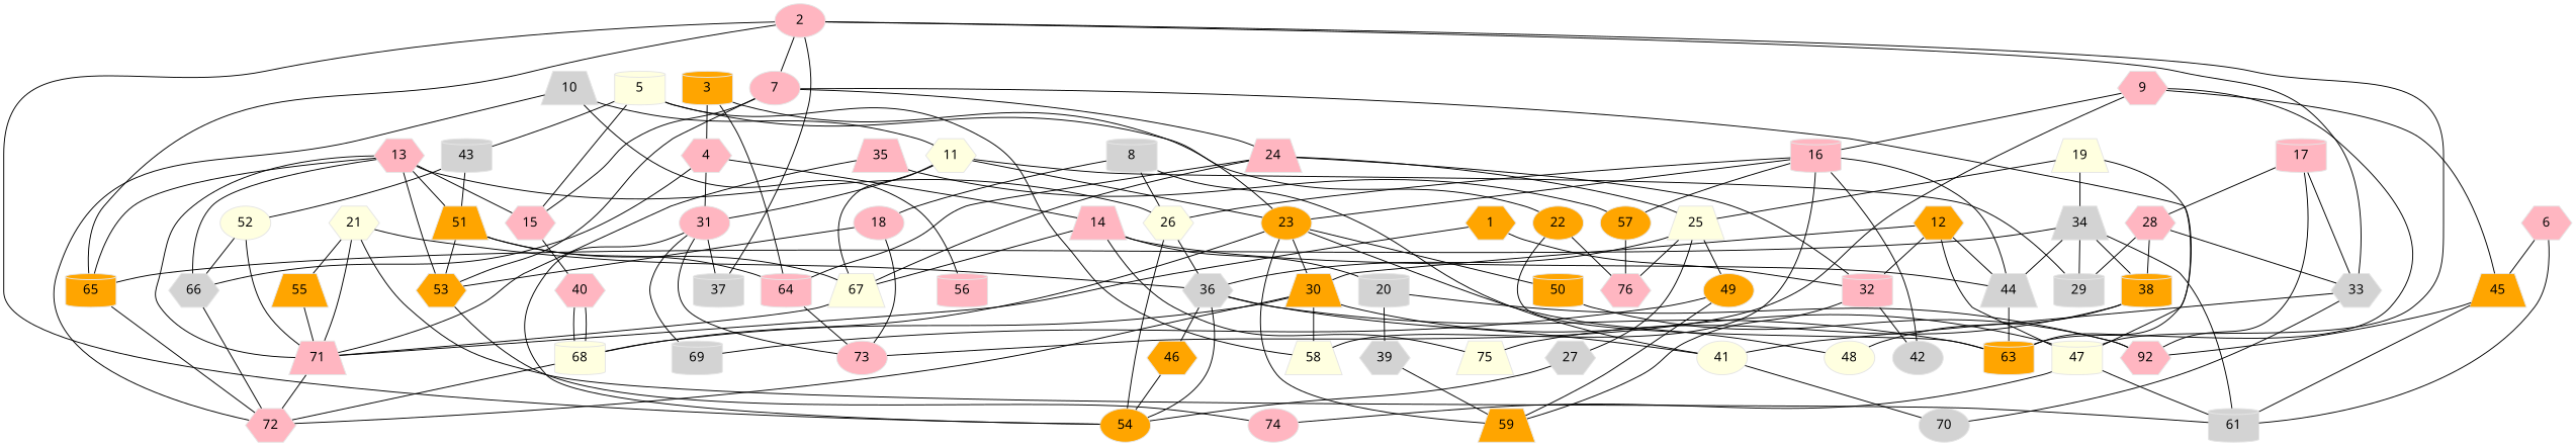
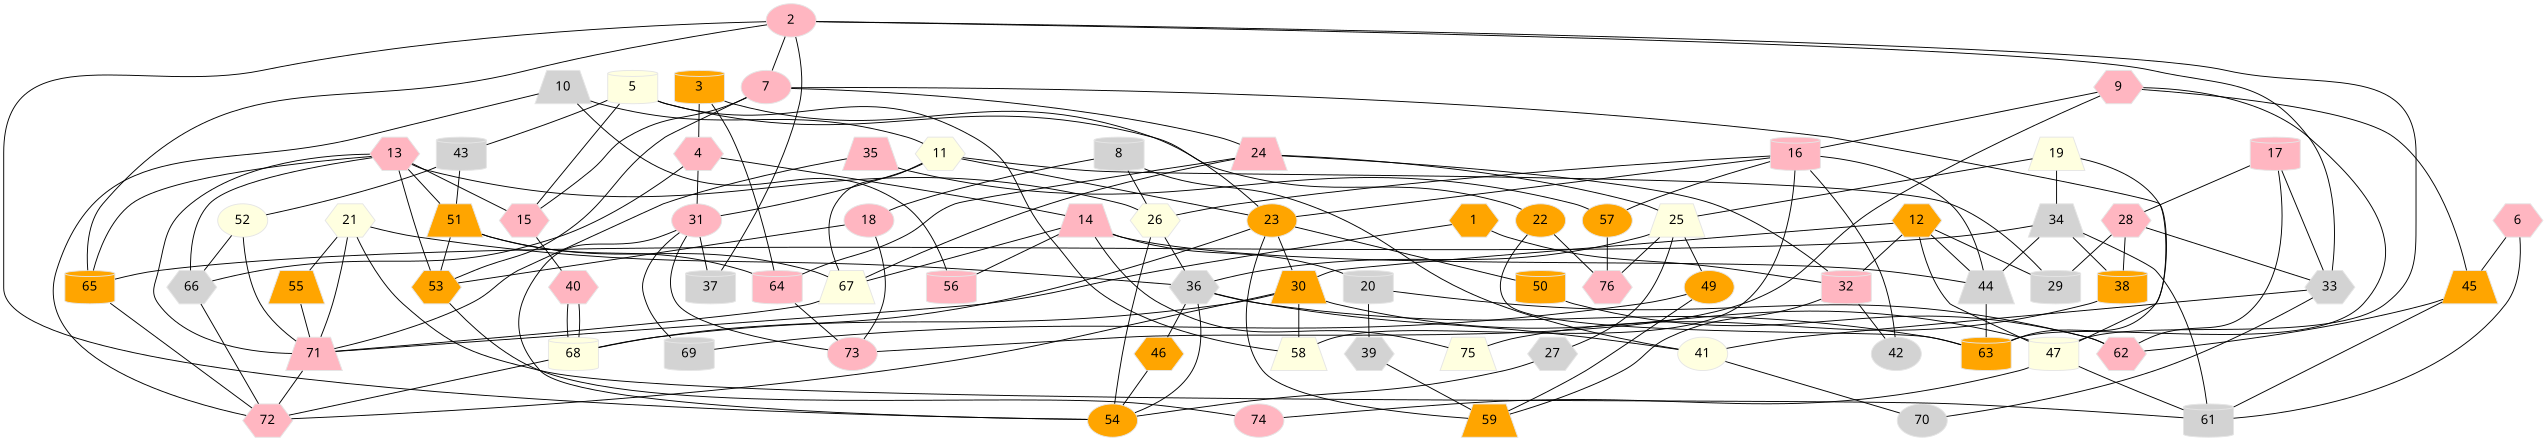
  graph {
    fontname="Noto Sans"
    node [color=gray90 fillcolor=lightpink fontname="Noto Sans" shape=hexagon style=filled]
    edge [fontname="Noto Sans"]
    1 [fillcolor=orange]
    32 [shape=cylinder]
    71 [shape=trapezium]
    42 [fillcolor=lightgrey shape=ellipse]
    59 [fillcolor=orange shape=trapezium]
    72
    2 [shape=ellipse]
    7 [shape=ellipse]
    33 [fillcolor=lightgrey]
    37 [fillcolor=lightgrey shape=cylinder]
    47 [fillcolor=lightyellow shape=cylinder]
    54 [fillcolor=orange shape=ellipse]
    65 [fillcolor=orange shape=cylinder]
    15
    24 [shape=trapezium]
    53 [fillcolor=orange]
    41 [fillcolor=lightyellow shape=ellipse]
    70 [fillcolor=lightgrey shape=ellipse]
    61 [fillcolor=lightgrey shape=cylinder]
    74 [shape=ellipse]
    3 [fillcolor=orange shape=cylinder]
    4
    23 [fillcolor=orange shape=ellipse]
    64 [shape=cylinder]
    14 [shape=trapezium]
    31 [shape=ellipse]
    66 [fillcolor=lightgrey]
    30 [fillcolor=orange shape=trapezium]
-   48 [fillcolor=lightyellow shape=ellipse]
    50 [fillcolor=orange shape=cylinder]
    68 [fillcolor=lightyellow shape=cylinder]
    73 [shape=ellipse]
    56 [shape=cylinder]
    67 [fillcolor=lightyellow shape=trapezium]
    44 [fillcolor=lightgrey shape=trapezium]
    20 [fillcolor=lightgrey shape=cylinder]
    75 [fillcolor=lightyellow shape=trapezium]
    69 [fillcolor=lightgrey shape=cylinder]
    5 [fillcolor=lightyellow shape=cylinder]
    22 [fillcolor=orange shape=ellipse]
    43 [fillcolor=lightgrey shape=cylinder]
    58 [fillcolor=lightyellow shape=trapezium]
    40
    63 [fillcolor=orange shape=cylinder]
    76
    51 [fillcolor=orange shape=trapezium]
    52 [fillcolor=lightyellow shape=ellipse]
    45 [fillcolor=orange shape=trapezium]
    6
-   62 [label=92]
+   62
    25 [fillcolor=lightyellow shape=trapezium]
    8 [fillcolor=lightgrey shape=cylinder]
    18 [shape=ellipse]
    26 [fillcolor=lightyellow]
    36 [fillcolor=lightgrey]
    9
    16 [shape=cylinder]
    57 [fillcolor=orange shape=ellipse]
    10 [fillcolor=lightgrey shape=trapezium]
    11 [fillcolor=lightyellow]
    29 [fillcolor=lightgrey shape=cylinder]
    12 [fillcolor=orange]
    13
    39 [fillcolor=lightgrey]
    17 [shape=cylinder]
    28
    38 [fillcolor=orange shape=cylinder]
    19 [fillcolor=lightyellow shape=trapezium]
    34 [fillcolor=lightgrey shape=trapezium]
    27 [fillcolor=lightgrey]
    49 [fillcolor=orange shape=ellipse]
    21 [fillcolor=lightyellow]
    55 [fillcolor=orange shape=trapezium]
    46 [fillcolor=orange]
    35 [shape=trapezium]
    1 -- 32
    1 -- 71
    32 -- 42
    32 -- 59
    71 -- 72
    2 -- 7
    2 -- 33
    2 -- 37
    2 -- 47
    2 -- 54
    2 -- 65
    7 -- 47
    7 -- 15
    7 -- 24
    7 -- 53
    33 -- 41
    33 -- 70
    47 -- 61
    47 -- 74
    65 -- 72
    15 -- 40
    24 -- 32
    24 -- 64
    24 -- 67
    24 -- 25
    53 -- 74
    41 -- 70
    3 -- 4
    3 -- 23
    3 -- 64
    4 -- 14
    4 -- 31
    4 -- 66
    23 -- 59
    23 -- 30
-   23 -- 48
    23 -- 50
    23 -- 68
    64 -- 73
+   14 -- 56
    14 -- 67
    14 -- 44
    14 -- 20
    14 -- 75
    31 -- 37
    31 -- 54
    31 -- 73
    31 -- 69
    66 -- 72
    30 -- 72
    30 -- 47
    30 -- 68
    30 -- 58
    50 -- 62
    68 -- 72
    67 -- 71
    44 -- 63
    20 -- 62
    20 -- 39
    5 -- 15
    5 -- 22
    5 -- 43
    5 -- 58
    22 -- 63
    22 -- 76
    43 -- 51
    43 -- 52
    40 -- 68
    40 -- 68
    51 -- 53
    51 -- 64
    51 -- 67
    52 -- 71
    52 -- 66
    45 -- 61
    45 -- 62
    6 -- 61
    6 -- 45
    25 -- 76
    25 -- 36
    25 -- 27
    25 -- 49
    8 -- 41
    8 -- 18
    8 -- 26
    18 -- 53
    18 -- 73
    26 -- 54
    26 -- 36
    36 -- 54
    36 -- 41
    36 -- 63
    36 -- 46
    9 -- 73
    9 -- 63
    9 -- 45
    9 -- 16
    16 -- 42
    16 -- 23
    16 -- 44
    16 -- 58
    16 -- 26
    16 -- 57
    57 -- 76
    10 -- 72
    10 -- 56
    10 -- 11
    11 -- 23
    11 -- 31
    11 -- 67
    11 -- 29
    12 -- 32
    12 -- 47
    12 -- 30
    12 -- 44
-   34 -- 29
+   12 -- 29
    13 -- 71
    13 -- 65
    13 -- 15
    13 -- 53
    13 -- 66
    13 -- 51
    13 -- 26
    39 -- 59
    17 -- 33
    17 -- 62
    17 -- 28
    28 -- 33
    28 -- 29
    28 -- 38
-   38 -- 48
    38 -- 75
    19 -- 63
    19 -- 25
    19 -- 34
    34 -- 65
    34 -- 61
    34 -- 44
    34 -- 38
    27 -- 54
    49 -- 59
    49 -- 69
    21 -- 71
    21 -- 61
    21 -- 36
    21 -- 55
    55 -- 71
    46 -- 54
    35 -- 71
    35 -- 57
  }
